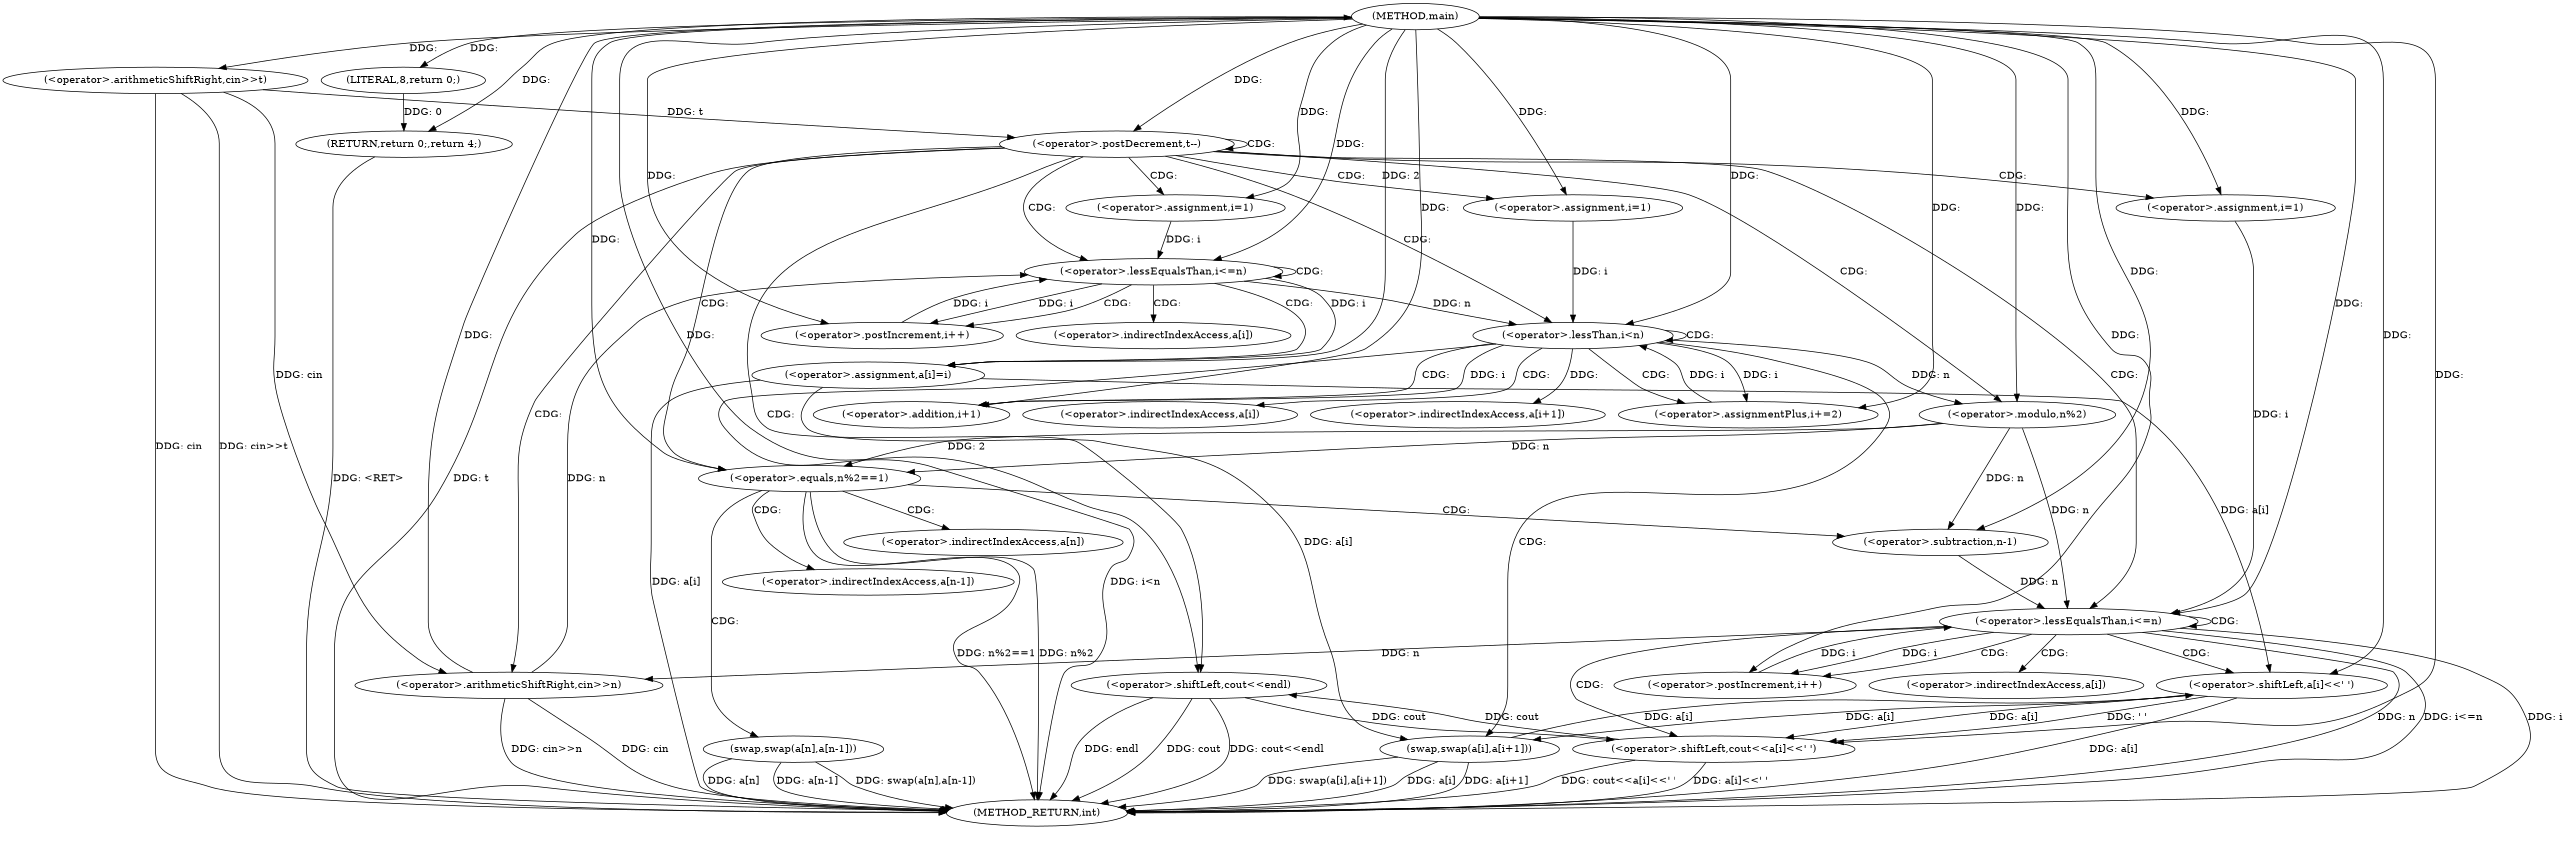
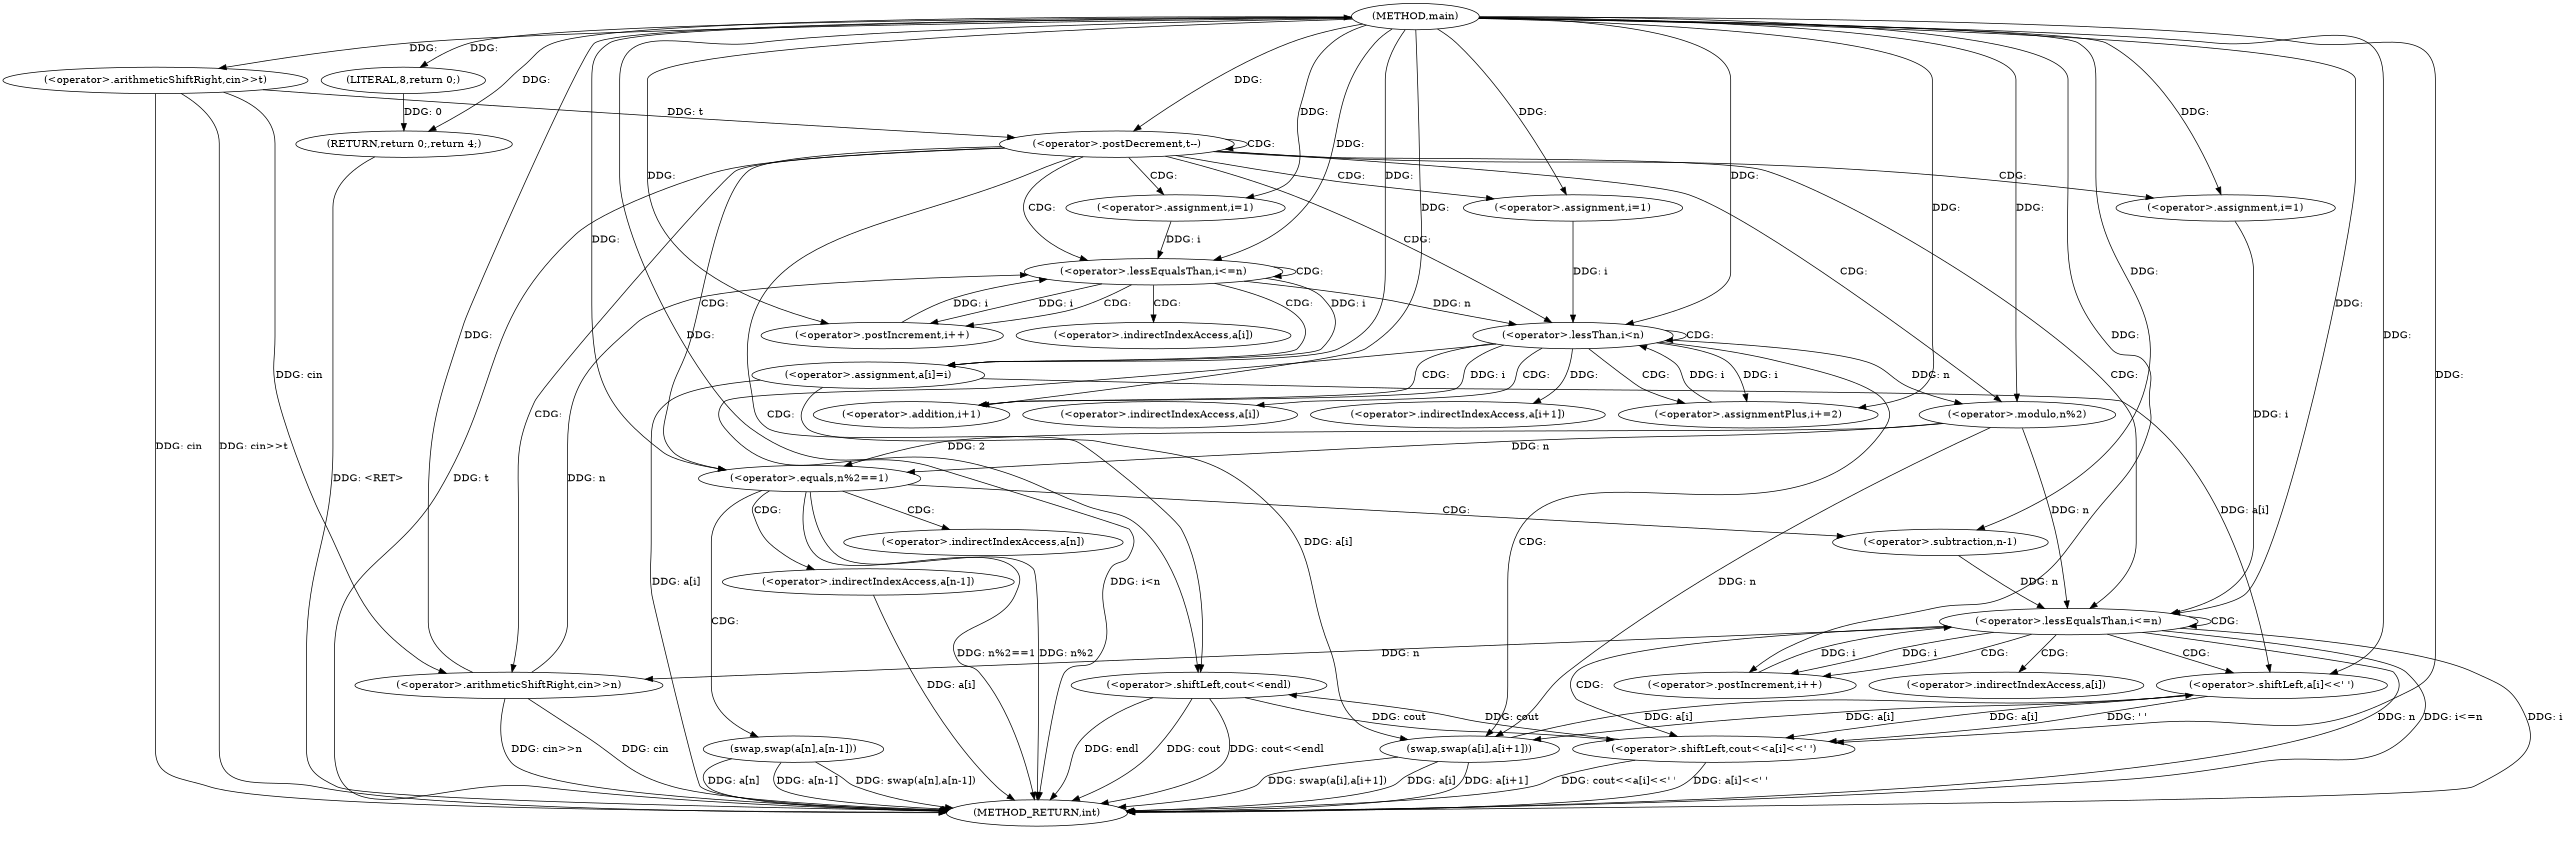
  digraph {
    n1 [label="(METHOD,main)"]
    n2 [label="(<operator>.arithmeticShiftRight,cin>>t)"]
    n3 [label="(RETURN,return 0;,return 4;)"]
    n4 [label="(<operator>.postDecrement,t--)"]
    n5 [label="(LITERAL,8,return 0;)"]
    n6 [label="(<operator>.shiftLeft,cout<<endl)"]
    n7 [label="(<operator>.assignment,i=1)"]
    n8 [label="(<operator>.lessEqualsThan,i<=n)"]
    n9 [label="(<operator>.postIncrement,i++)"]
    n10 [label="(<operator>.assignment,a[i]=i)"]
    n11 [label="(<operator>.assignment,i=1)"]
    n12 [label="(<operator>.lessThan,i<n)"]
    n13 [label="(<operator>.assignmentPlus,i+=2)"]
    n14 [label="(<operator>.equals,n%2==1)"]
    n15 [label="(<operator>.assignment,i=1)"]
    n16 [label="(<operator>.lessEqualsThan,i<=n)"]
    n17 [label="(<operator>.postIncrement,i++)"]
    n18 [label="(<operator>.shiftLeft,cout<<a[i]<<' ')"]
    n19 [label="(<operator>.modulo,n%2)"]
    n20 [label="(<operator>.shiftLeft,a[i]<<' ')"]
    n21 [label="(<operator>.addition,i+1)"]
    n22 [label="(<operator>.subtraction,n-1)"]
    n23 [label="(<operator>.arithmeticShiftRight,cin>>n)"]
    n24 [label="(METHOD_RETURN,int)"]
    n25 [label="(<operator>.indirectIndexAccess,a[i])"]
    n26 [label="(swap,swap(a[i],a[i+1]))"]
    n27 [label="(<operator>.indirectIndexAccess,a[i])"]
    n28 [label="(<operator>.indirectIndexAccess,a[i+1])"]
    n29 [label="(swap,swap(a[n],a[n-1]))"]
    n30 [label="(<operator>.indirectIndexAccess,a[n])"]
    n31 [label="(<operator>.indirectIndexAccess,a[n-1])"]
    n32 [label="(<operator>.indirectIndexAccess,a[i])"]
    n1 -> n2 [label="DDG: "]
    n1 -> n3 [label="DDG: "]
    n1 -> n4 [label="DDG: "]
    n1 -> n5 [label="DDG: "]
    n1 -> n6 [label="DDG: "]
    n1 -> n7 [label="DDG: "]
    n1 -> n8 [label="DDG: "]
    n1 -> n9 [label="DDG: "]
-   n1 -> n10 [label="DDG: 2"]
+   n1 -> n10 [label="DDG: "]
    n1 -> n11 [label="DDG: "]
    n1 -> n12 [label="DDG: "]
    n1 -> n13 [label="DDG: "]
    n1 -> n14 [label="DDG: "]
    n1 -> n15 [label="DDG: "]
    n1 -> n16 [label="DDG: "]
    n1 -> n17 [label="DDG: "]
    n1 -> n18 [label="DDG: "]
    n1 -> n19 [label="DDG: "]
    n1 -> n20 [label="DDG: "]
    n1 -> n21 [label="DDG: "]
    n1 -> n22 [label="DDG: "]
    n2 -> n4 [label="DDG: t"]
    n2 -> n23 [label="DDG: cin"]
    n2 -> n24 [label="DDG: cin"]
    n2 -> n24 [label="DDG: cin>>t"]
    n3 -> n24 [label="DDG: <RET>"]
    n4 -> n4 [label="CDG: "]
    n4 -> n6 [label="CDG: "]
    n4 -> n7 [label="CDG: "]
    n4 -> n8 [label="CDG: "]
    n4 -> n11 [label="CDG: "]
    n4 -> n12 [label="CDG: "]
    n4 -> n14 [label="CDG: "]
    n4 -> n15 [label="CDG: "]
    n4 -> n16 [label="CDG: "]
    n4 -> n19 [label="CDG: "]
    n4 -> n23 [label="CDG: "]
    n4 -> n24 [label="DDG: t"]
    n5 -> n3 [label="DDG: 0"]
    n6 -> n18 [label="DDG: cout"]
    n6 -> n24 [label="DDG: cout"]
    n6 -> n24 [label="DDG: cout<<endl"]
    n6 -> n24 [label="DDG: endl"]
    n7 -> n8 [label="DDG: i"]
    n8 -> n8 [label="CDG: "]
    n8 -> n9 [label="DDG: i"]
    n8 -> n9 [label="CDG: "]
    n8 -> n10 [label="DDG: i"]
    n8 -> n10 [label="CDG: "]
    n8 -> n12 [label="DDG: n"]
    n8 -> n25 [label="CDG: "]
    n9 -> n8 [label="DDG: i"]
    n10 -> n20 [label="DDG: a[i]"]
    n10 -> n24 [label="DDG: a[i]"]
    n10 -> n26 [label="DDG: a[i]"]
    n11 -> n12 [label="DDG: i"]
    n12 -> n12 [label="CDG: "]
    n12 -> n13 [label="DDG: i"]
    n12 -> n13 [label="CDG: "]
    n12 -> n19 [label="DDG: n"]
    n12 -> n21 [label="DDG: i"]
    n12 -> n21 [label="CDG: "]
    n12 -> n24 [label="DDG: i<n"]
    n12 -> n26 [label="CDG: "]
    n12 -> n27 [label="CDG: "]
    n12 -> n28 [label="DDG: "]
    n13 -> n12 [label="DDG: i"]
    n14 -> n22 [label="CDG: "]
    n14 -> n24 [label="DDG: n%2"]
    n14 -> n24 [label="DDG: n%2==1"]
    n14 -> n29 [label="CDG: "]
    n14 -> n30 [label="CDG: "]
    n14 -> n31 [label="CDG: "]
    n15 -> n16 [label="DDG: i"]
    n16 -> n16 [label="CDG: "]
    n16 -> n17 [label="DDG: i"]
    n16 -> n17 [label="CDG: "]
    n16 -> n18 [label="CDG: "]
    n16 -> n20 [label="CDG: "]
    n16 -> n23 [label="DDG: n"]
    n16 -> n24 [label="DDG: i"]
    n16 -> n24 [label="DDG: n"]
    n16 -> n24 [label="DDG: i<=n"]
    n16 -> n32 [label="CDG: "]
    n17 -> n16 [label="DDG: i"]
    n18 -> n6 [label="DDG: cout"]
    n18 -> n24 [label="DDG: a[i]<<' '"]
    n18 -> n24 [label="DDG: cout<<a[i]<<' '"]
    n19 -> n14 [label="DDG: 2"]
    n19 -> n14 [label="DDG: n"]
    n19 -> n16 [label="DDG: n"]
-   n19 -> n22 [label="DDG: n"]
+   n19 -> n26 [label="DDG: n"]
    n20 -> n18 [label="DDG: a[i]"]
    n20 -> n18 [label="DDG: ' '"]
-   n20 -> n24 [label="DDG: a[i]"]
+   n31 -> n24 [label="DDG: a[i]"]
    n20 -> n26 [label="DDG: a[i]"]
    n22 -> n16 [label="DDG: n"]
    n23 -> n1 [label="DDG: "]
    n23 -> n8 [label="DDG: n"]
    n23 -> n24 [label="DDG: cin"]
    n23 -> n24 [label="DDG: cin>>n"]
    n26 -> n20 [label="DDG: a[i]"]
    n26 -> n24 [label="DDG: a[i]"]
    n26 -> n24 [label="DDG: a[i+1]"]
    n26 -> n24 [label="DDG: swap(a[i],a[i+1])"]
    n29 -> n24 [label="DDG: a[n]"]
    n29 -> n24 [label="DDG: a[n-1]"]
    n29 -> n24 [label="DDG: swap(a[n],a[n-1])"]
  }
